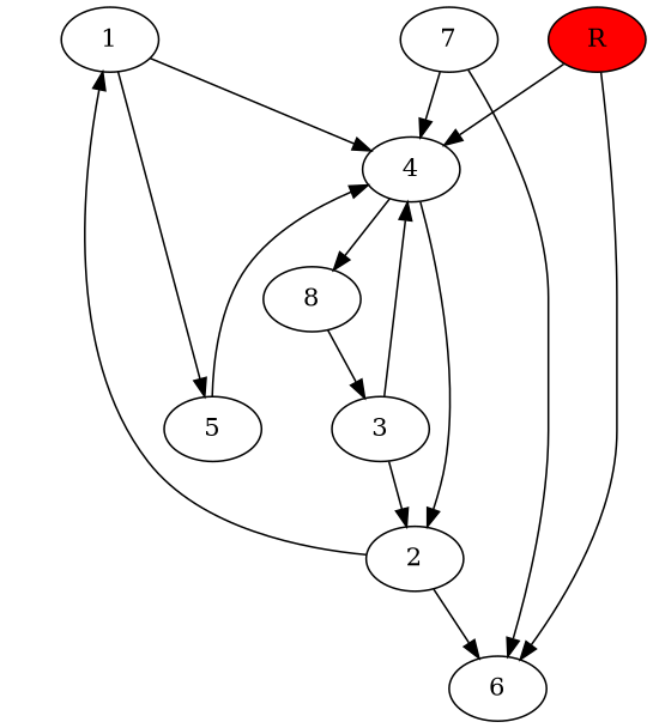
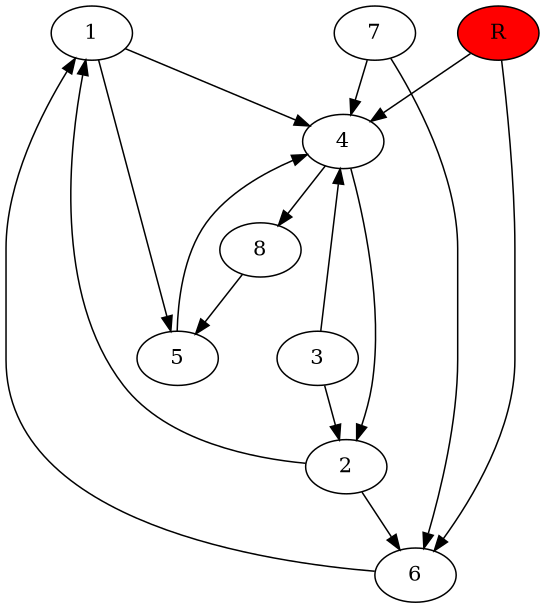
  digraph {
    1
    4
    5
    2
    8
    6
    3
    7
    R [fillcolor="#ff0000" style=filled]
    1 -> 4
    1 -> 5
    4 -> 2
    4 -> 8
    5 -> 4
    2 -> 1
    2 -> 6
-   8 -> 3
+   8 -> 5
+   6 -> 1
    3 -> 4
    3 -> 2
    7 -> 4
    7 -> 6
    R -> 4
    R -> 6
  }
